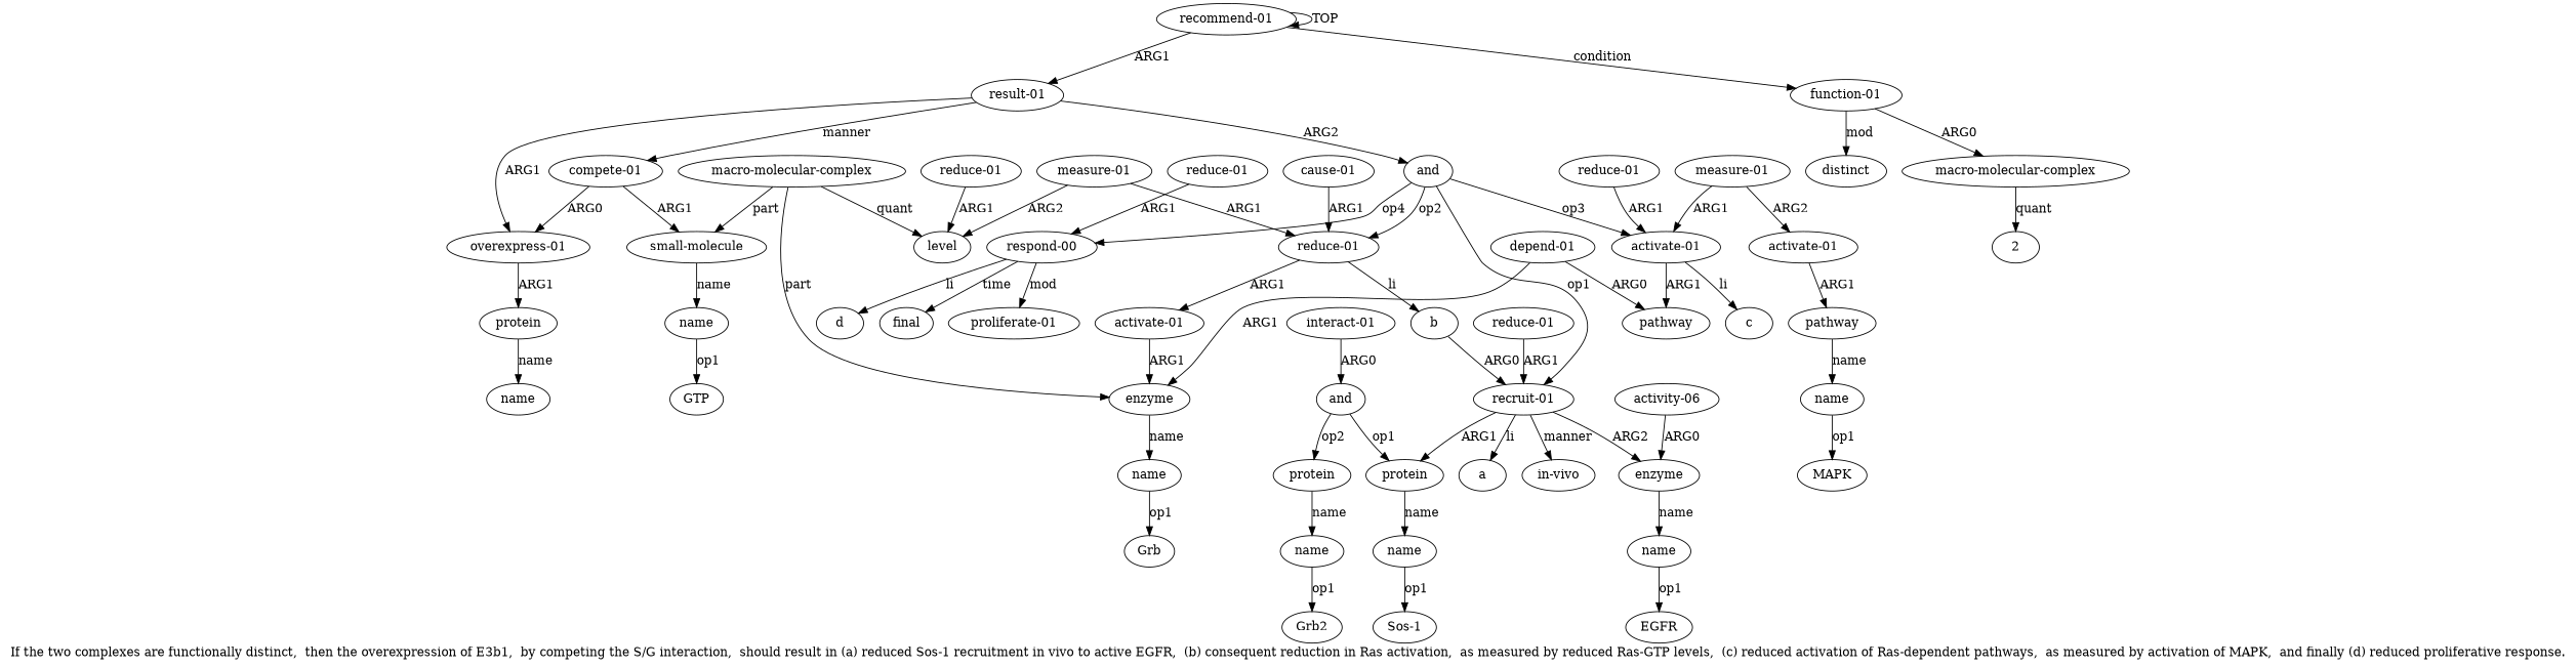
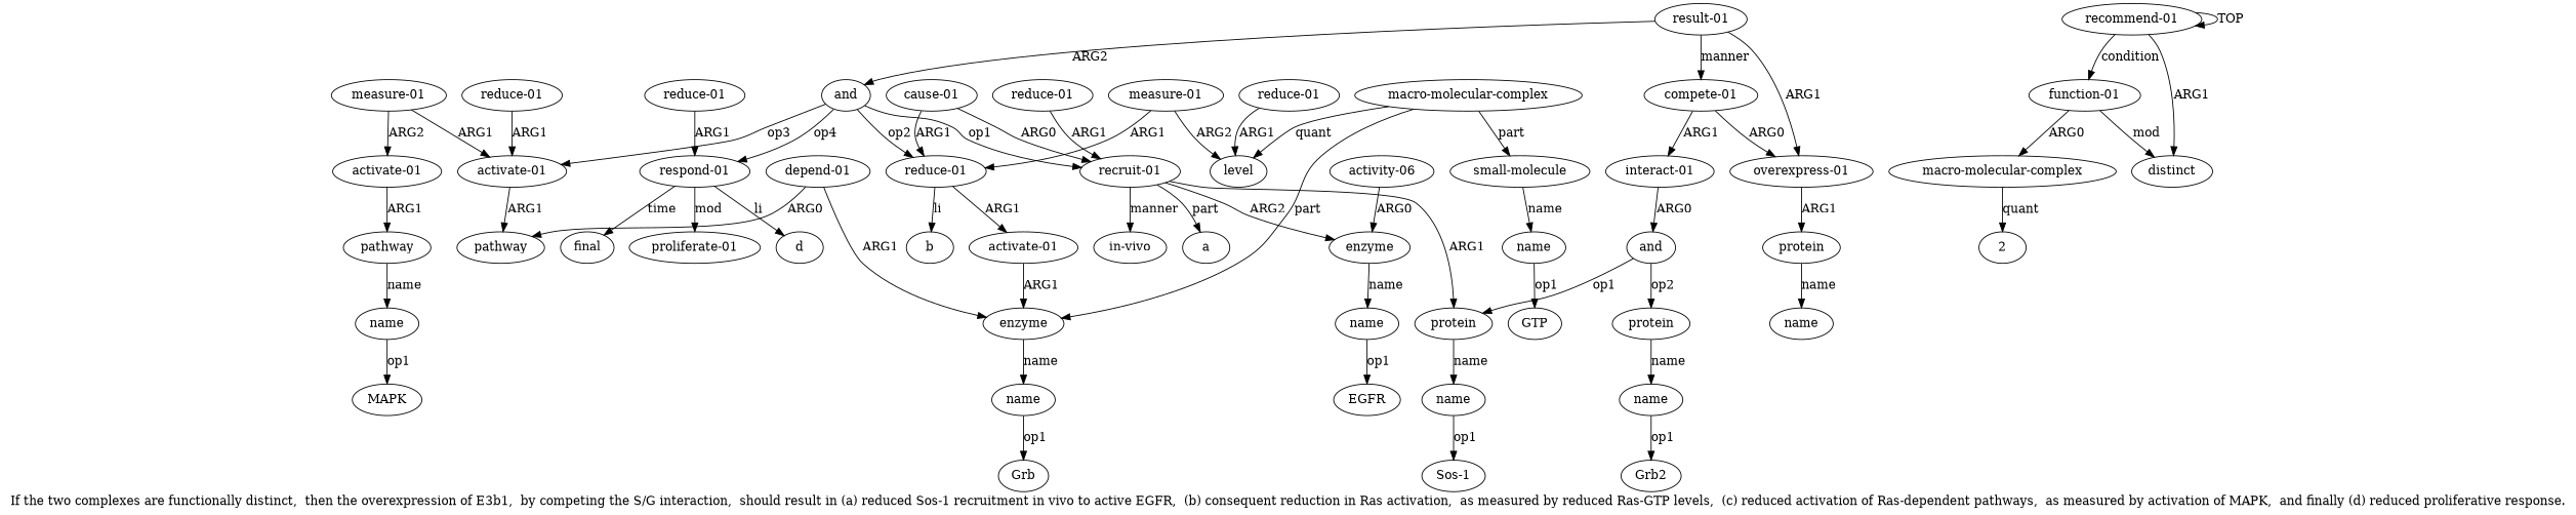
  digraph {
    label="If the two complexes are functionally distinct,  then the overexpression of E3b1,  by competing the S/G interaction,  should result in (a) reduced Sos-1 recruitment in vivo to active EGFR,  (b) consequent reduction in Ras activation,  as measured by reduced Ras-GTP levels,  (c) reduced activation of Ras-dependent pathways,  as measured by activation of MAPK,  and finally (d) reduced proliferative response."
    node [color=black gold_ind=-1 gold_label=name test_ind=-1 test_label=name]
    edge [color=black gold_label=ARG1 test_label=ARG1]
    n1 [gold_ind=20 gold_label="macro-molecular-complex" label="macro-molecular-complex" test_ind=20 test_label="macro-molecular-complex"]
    n2 [gold_ind=21 gold_label="small-molecule" label="small-molecule" test_ind=21 test_label="small-molecule"]
    n3 [gold_ind=15 gold_label=enzyme label=enzyme test_ind=15 test_label=enzyme]
    n4 [gold_ind=19 gold_label=level label=level test_ind=19 test_label=level]
    n5 [gold_ind=22 label=name test_ind=22]
    n6 [gold_ind=16 label=name test_ind=16]
    n7 [gold_label=GTP label=GTP test_label=GTP]
    n8 [gold_label=Ras label=Grb test_label=Ras]
    n9 [gold_ind=23 gold_label="reduce-01" label="reduce-01" test_ind=23 test_label="reduce-01"]
    n10 [gold_ind=24 gold_label=b label=b test_ind=24 test_label=b]
    n11 [gold_ind=25 gold_label="activate-01" label="activate-01" test_ind=25 test_label="activate-01"]
    n12 [gold_ind=26 gold_label=pathway label=pathway test_ind=26 test_label=pathway]
-   n13 [gold_ind=33 gold_label=c label=c test_ind=33 test_label=c]
    n14 [gold_ind=27 gold_label="depend-01" label="depend-01" test_ind=27 test_label="depend-01"]
    n15 [gold_ind=28 gold_label="reduce-01" label="reduce-01" test_ind=28 test_label="reduce-01"]
    n16 [gold_ind=29 gold_label="measure-01" label="measure-01" test_ind=29 test_label="measure-01"]
    n17 [gold_ind=30 gold_label="activate-01" label="activate-01" test_ind=30 test_label="activate-01"]
    n18 [gold_ind=31 gold_label=pathway label=pathway test_ind=31 test_label=pathway]
    n19 [gold_ind=32 label=name test_ind=32]
    n20 [gold_label=MAPK label=MAPK test_label=MAPK]
    n21 [gold_ind=37 gold_label=final label=final test_ind=37 test_label=final]
    n22 [gold_label=Grb2 label=Grb2 test_label=Grb2]
    n23 [gold_ind=36 gold_label="proliferate-01" label="proliferate-01" test_ind=36 test_label="proliferate-01"]
    n24 [gold_ind=35 gold_label="reduce-01" label="reduce-01" test_ind=35 test_label="reduce-01"]
-   n25 [gold_ind=34 gold_label="respond-01" label="respond-00" test_ind=34 test_label="respond-01"]
+   n25 [gold_ind=34 gold_label="respond-01" label="respond-01" test_ind=34 test_label="respond-01"]
    n26 [gold_ind=38 gold_label=d label=d test_ind=38 test_label=d]
    n27 [gold_ind=14 gold_label="activate-01" label="activate-01" test_ind=14 test_label="activate-01"]
    n28 [gold_ind=17 gold_label="cause-01" label="cause-01" test_ind=17 test_label="cause-01"]
    n29 [gold_ind=13 gold_label="reduce-01" label="reduce-01" test_ind=13 test_label="reduce-01"]
    n30 [gold_ind=6 gold_label="recruit-01" label="recruit-01" test_ind=6 test_label="recruit-01"]
    n31 [gold_ind=11 gold_label="in-vivo" label="in-vivo" test_ind=11 test_label="in-vivo"]
    n32 [gold_ind=12 gold_label=a label=a test_ind=12 test_label=a]
    n33 [gold_ind=7 gold_label=enzyme label=enzyme test_ind=7 test_label=enzyme]
    n34 [gold_ind=42 gold_label=protein label=protein test_ind=42 test_label=protein]
    n35 [gold_ind=8 label=name test_ind=8]
    n36 [gold_ind=43 label=name test_ind=43]
    n37 [gold_ind=10 gold_label="reduce-01" label="reduce-01" test_ind=10 test_label="reduce-01"]
    n38 [gold_ind=39 gold_label="compete-01" label="compete-01" test_ind=39 test_label="compete-01"]
    n39 [gold_ind=2 gold_label="overexpress-01" label="overexpress-01" test_ind=2 test_label="overexpress-01"]
    n40 [gold_ind=40 gold_label="interact-01" label="interact-01" test_ind=40 test_label="interact-01"]
    n41 [gold_ind=3 gold_label=protein label=protein test_ind=3 test_label=protein]
    n42 [gold_ind=41 gold_label=and label=and test_ind=41 test_label=and]
    n43 [gold_ind=4 label=name test_ind=4]
    n44 [gold_ind=44 gold_label=protein label=protein test_ind=44 test_label=protein]
    n45 [gold_ind=18 gold_label="measure-01" label="measure-01" test_ind=18 test_label="measure-01"]
    n46 [gold_label=EGFR label=EGFR test_label=EGFR]
    n47 [gold_ind=1 gold_label="result-01" label="result-01" test_ind=1 test_label="result-01"]
    n48 [gold_ind=5 gold_label=and label=and test_ind=5 test_label=and]
    n49 [gold_ind=0 gold_label="recommend-01" label="recommend-01" test_ind=0 test_label="recommend-01"]
    n50 [gold_ind=46 gold_label="function-01" label="function-01" test_ind=46 test_label="function-01"]
    n51 [gold_ind=47 gold_label="macro-molecular-complex" label="macro-molecular-complex" test_ind=47 test_label="macro-molecular-complex"]
    n52 [gold_ind=48 gold_label=distinct label=distinct test_ind=48 test_label=distinct]
    n53 [gold_label=2 label=2 test_label=2]
    n54 [gold_label="Sos-1" label="Sos-1" test_label="Sos-1"]
    n55 [gold_ind=9 gold_label="activity-06" label="activity-06" test_ind=9 test_label="activity-06"]
    n56 [gold_ind=45 label=name test_ind=45]
    n1 -> n2 [gold_label=part label=part test_label=part]
    n1 -> n3 [gold_label=part label=part test_label=part]
    n1 -> n4 [gold_label=quant label=quant test_label=quant]
    n2 -> n5 [gold_label=name label=name test_label=name]
    n3 -> n6 [gold_label=name label=name test_label=name]
    n5 -> n7 [gold_label=op1 label=op1 test_label=op1]
    n6 -> n8 [gold_label=op1 label=op1 test_label=op1]
    n9 -> n4 [label=ARG1]
    n11 -> n12 [label=ARG1]
-   n11 -> n13 [gold_label=li label=li test_label=li]
    n14 -> n3 [label=ARG1]
    n14 -> n12 [gold_label=ARG0 label=ARG0 test_label=ARG0]
    n15 -> n11 [label=ARG1]
    n16 -> n11 [label=ARG1]
    n16 -> n17 [gold_label=ARG2 label=ARG2 test_label=ARG2]
    n17 -> n18 [label=ARG1]
    n18 -> n19 [gold_label=name label=name test_label=name]
    n19 -> n20 [gold_label=op1 label=op1 test_label=op1]
    n24 -> n25 [label=ARG1]
    n25 -> n21 [gold_label=time label=time test_label=time]
    n25 -> n23 [gold_label=mod label=mod test_label=mod]
    n25 -> n26 [gold_label=li label=li test_label=li]
    n27 -> n3 [label=ARG1]
    n28 -> n29 [label=ARG1]
-   n10 -> n30 [gold_label=ARG0 label=ARG0 test_label=ARG0]
+   n28 -> n30 [gold_label=ARG0 label=ARG0 test_label=ARG0]
    n29 -> n10 [gold_label=li label=li test_label=li]
    n29 -> n27 [label=ARG1]
    n30 -> n31 [gold_label=manner label=manner test_label=manner]
-   n30 -> n32 [gold_label=li label=li test_label=li]
+   n30 -> n32 [gold_label=li label=part test_label=li]
    n30 -> n33 [gold_label=ARG2 label=ARG2 test_label=ARG2]
    n30 -> n34 [label=ARG1]
    n33 -> n35 [gold_label=name label=name test_label=name]
    n34 -> n36 [gold_label=name label=name test_label=name]
    n35 -> n46 [gold_label=op1 label=op1 test_label=op1]
    n36 -> n54 [gold_label=op1 label=op1 test_label=op1]
    n37 -> n30 [label=ARG1]
    n38 -> n39 [gold_label=ARG0 label=ARG0 test_label=ARG0]
-   n38 -> n2 [label=ARG1]
+   n38 -> n40 [label=ARG1]
    n39 -> n41 [label=ARG1]
    n40 -> n42 [gold_label=ARG0 label=ARG0 test_label=ARG0]
    n41 -> n43 [gold_label=name label=name test_label=name]
    n42 -> n34 [gold_label=op1 label=op1 test_label=op1]
    n42 -> n44 [gold_label=op2 label=op2 test_label=op2]
    n44 -> n56 [gold_label=name label=name test_label=name]
    n45 -> n4 [gold_label=ARG2 label=ARG2 test_label=ARG2]
    n45 -> n29 [label=ARG1]
    n47 -> n38 [gold_label=manner label=manner test_label=manner]
    n47 -> n39 [label=ARG1]
    n47 -> n48 [gold_label=ARG2 label=ARG2 test_label=ARG2]
    n48 -> n11 [gold_label=op3 label=op3 test_label=op3]
    n48 -> n25 [gold_label=op4 label=op4 test_label=op4]
    n48 -> n29 [gold_label=op2 label=op2 test_label=op2]
    n48 -> n30 [gold_label=op1 label=op1 test_label=op1]
-   n49 -> n47 [label=ARG1]
+   n49 -> n52 [label=ARG1]
    n49 -> n49 [gold_label=TOP label=TOP test_label=TOP]
    n49 -> n50 [gold_label=condition label=condition test_label=condition]
    n50 -> n51 [gold_label=ARG0 label=ARG0 test_label=ARG0]
    n50 -> n52 [gold_label=mod label=mod test_label=mod]
    n51 -> n53 [gold_label=quant label=quant test_label=quant]
    n55 -> n33 [gold_label=ARG0 label=ARG0 test_label=ARG0]
    n56 -> n22 [gold_label=op1 label=op1 test_label=op1]
  }
